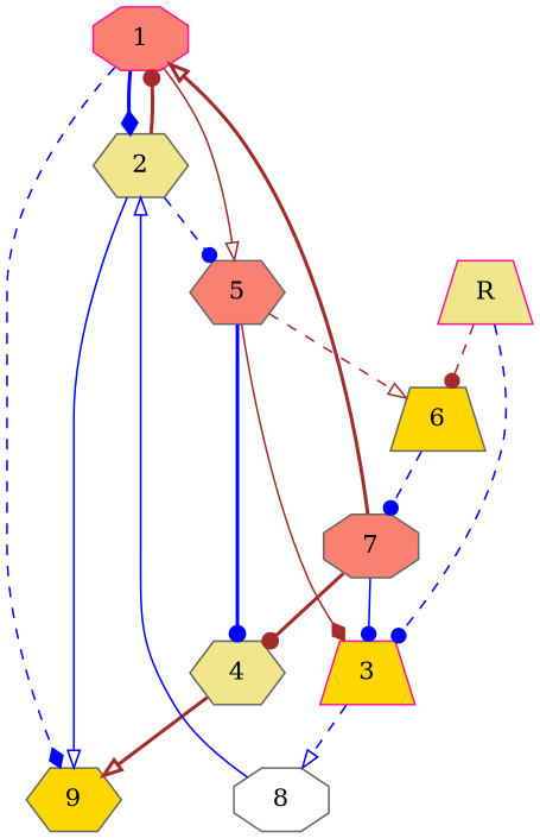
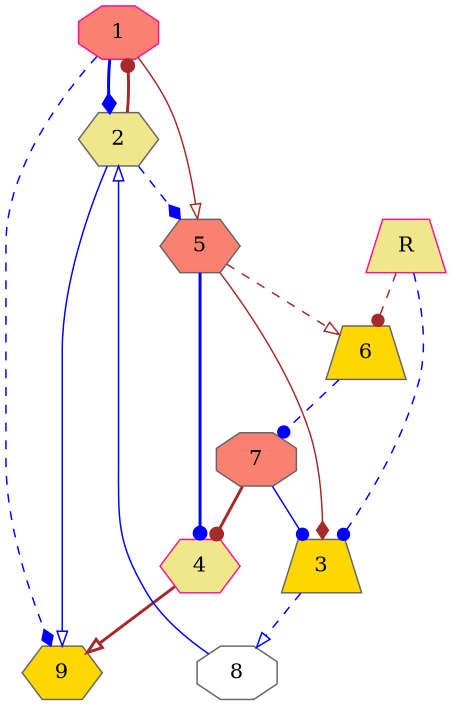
  digraph {
    node [color=gray40 fillcolor=salmon shape=hexagon style=filled]
    edge [arrowhead=dot color=blue style=dashed]
    1 [color=deeppink shape=octagon]
    2 [fillcolor=khaki]
    5
    9 [fillcolor=gold]
-   3 [color=deeppink fillcolor=gold shape=trapezium]
-   4 [fillcolor=khaki]
+   3 [fillcolor=gold shape=trapezium]
+   4 [color=deeppink fillcolor=khaki]
    6 [fillcolor=gold shape=trapezium]
    8 [fillcolor=white shape=octagon]
    7 [shape=octagon]
    R [color=deeppink fillcolor=khaki shape=trapezium]
    1 -> 2 [arrowhead=diamond style=bold]
    1 -> 5 [arrowhead=onormal color=brown style=solid]
    1 -> 9 [arrowhead=diamond]
    2 -> 1 [color=brown style=bold]
-   2 -> 5
+   2 -> 5 [arrowhead=diamond]
    2 -> 9 [arrowhead=onormal style=solid]
    5 -> 3 [arrowhead=diamond color=brown style=solid]
    5 -> 4 [style=bold]
    5 -> 6 [arrowhead=onormal color=brown]
    3 -> 8 [arrowhead=onormal]
    4 -> 9 [arrowhead=onormal color=brown style=bold]
    6 -> 7
    8 -> 2 [arrowhead=onormal style=solid]
-   7 -> 1 [arrowhead=onormal color=brown style=bold]
    7 -> 3 [style=solid]
    7 -> 4 [color=brown style=bold]
    R -> 3
    R -> 6 [color=brown]
  }
